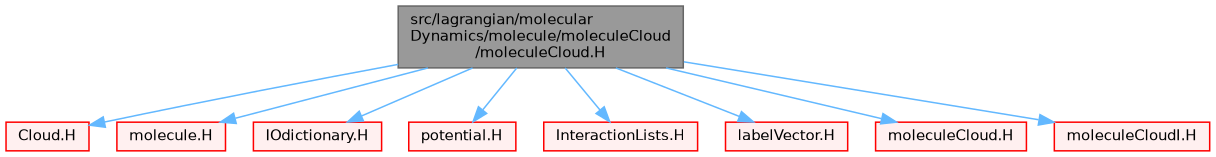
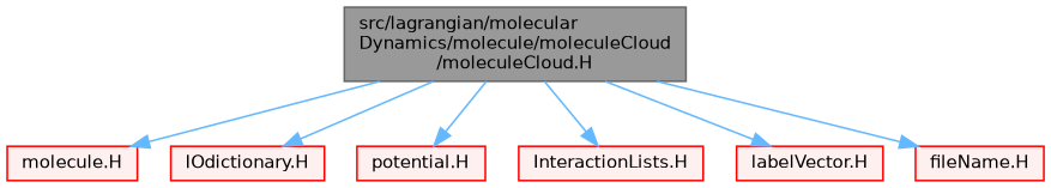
  digraph {
    node [color=red fillcolor="#FFF0F0" fontname=Helvetica fontsize=10 shape=box style=filled]
    edge [color=steelblue1 fontname=Helvetica fontsize=10 labelfontname=Helvetica labelfontsize=10 style=solid]
    n1 [color=gray40 fillcolor=grey60 fontcolor=black height=0.2 label="src/lagrangian/molecular\lDynamics/molecule/moleculeCloud\l/moleculeCloud.H" width=0.4]
-   n2 [height=0.2 label="Cloud.H" width=0.4]
    n3 [height=0.2 label="molecule.H" width=0.4]
    n4 [height=0.2 label="IOdictionary.H" width=0.4]
    n5 [height=0.2 label="potential.H" width=0.4]
    n6 [height=0.2 label="InteractionLists.H" width=0.4]
    n7 [height=0.2 label="labelVector.H" width=0.4]
-   n8 [height=0.2 label="moleculeCloud.H" width=0.4]
-   n9 [height=0.2 label="moleculeCloudI.H" width=0.4]
-   n1 -> n2
+   n8 [height=0.2 label="fileName.H" width=0.4]
    n1 -> n3
    n1 -> n4
    n1 -> n5
    n1 -> n6
    n1 -> n7
    n1 -> n8
-   n1 -> n9
  }
